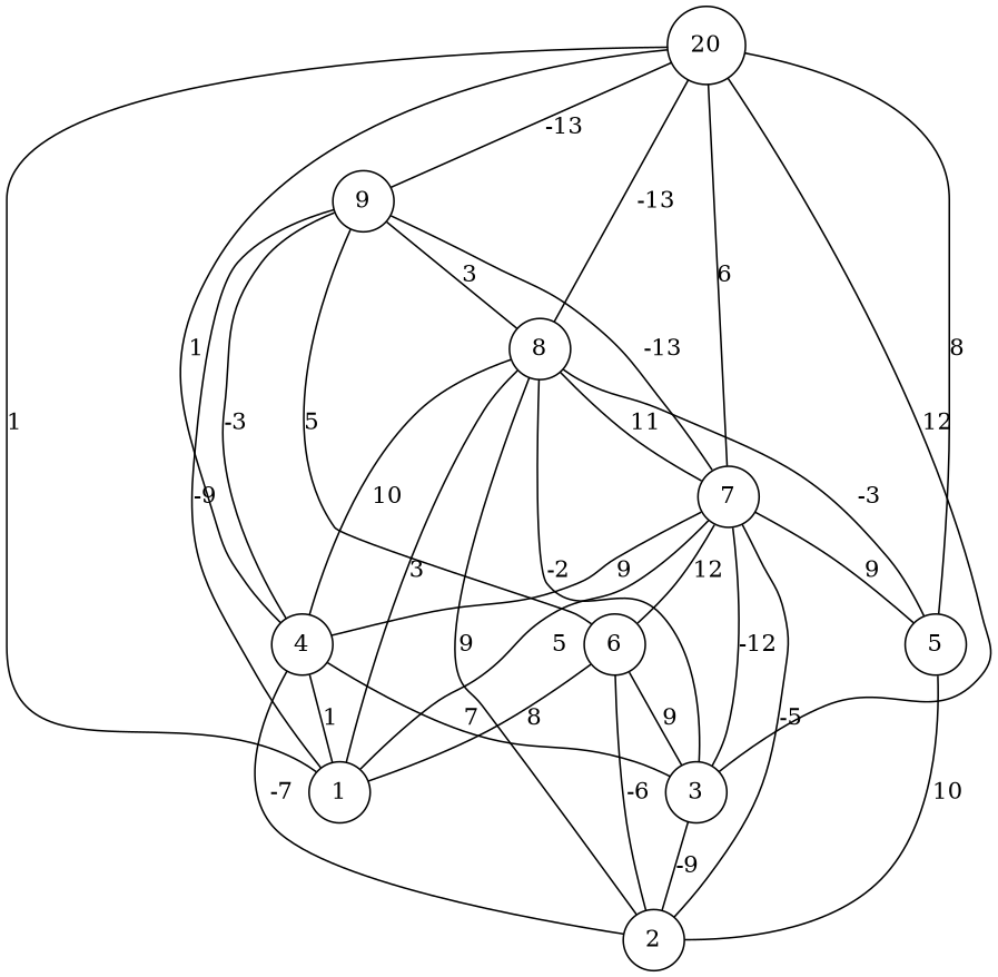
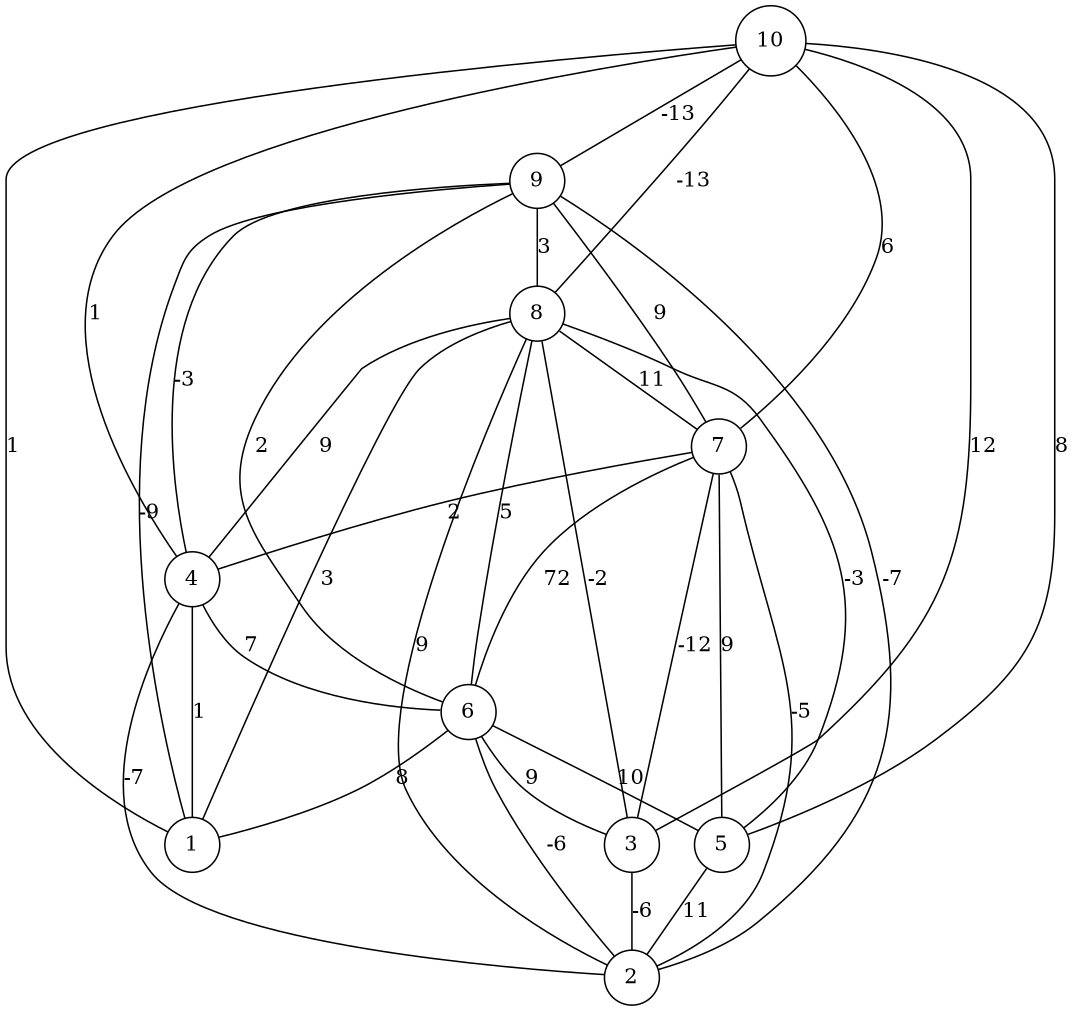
  graph {
    fontname="Helvetica,Arial,sans-serif"
    node [shape=circle]
-   10 [label=20]
+   10
    1
    3
    4
    5
    7
    8
    9
    2
    6
    10 -- 1 [label=1]
    10 -- 3 [label=12]
    10 -- 4 [label=1]
    10 -- 5 [label=8]
    10 -- 7 [label=6]
    10 -- 8 [label=-13]
    10 -- 9 [label=-13]
-   3 -- 2 [label=-9]
+   3 -- 2 [label=-6]
    4 -- 1 [label=1]
-   4 -- 3 [label=7]
+   4 -- 6 [label=7]
    4 -- 2 [label=-7]
-   5 -- 2 [label=10]
-   7 -- 1 [label=5]
+   5 -- 2 [label=11]
    7 -- 3 [label=-12]
-   7 -- 4 [label=9]
+   7 -- 4 [label=2]
    7 -- 5 [label=9]
    7 -- 2 [label=-5]
-   7 -- 6 [label=12]
+   7 -- 6 [label=72]
    8 -- 1 [label=3]
    8 -- 3 [label=-2]
-   8 -- 4 [label=10]
+   8 -- 4 [label=9]
    8 -- 5 [label=-3]
    8 -- 7 [label=11]
    8 -- 2 [label=9]
+   8 -- 6 [label=5]
    9 -- 1 [label=-9]
    9 -- 4 [label=-3]
-   9 -- 7 [label=-13]
+   9 -- 7 [label=9]
    9 -- 8 [label=3]
-   9 -- 6 [label=5]
+   9 -- 2 [label=-7]
+   9 -- 6 [label=2]
    6 -- 1 [label=8]
    6 -- 3 [label=9]
+   6 -- 5 [label=10]
    6 -- 2 [label=-6]
  }
